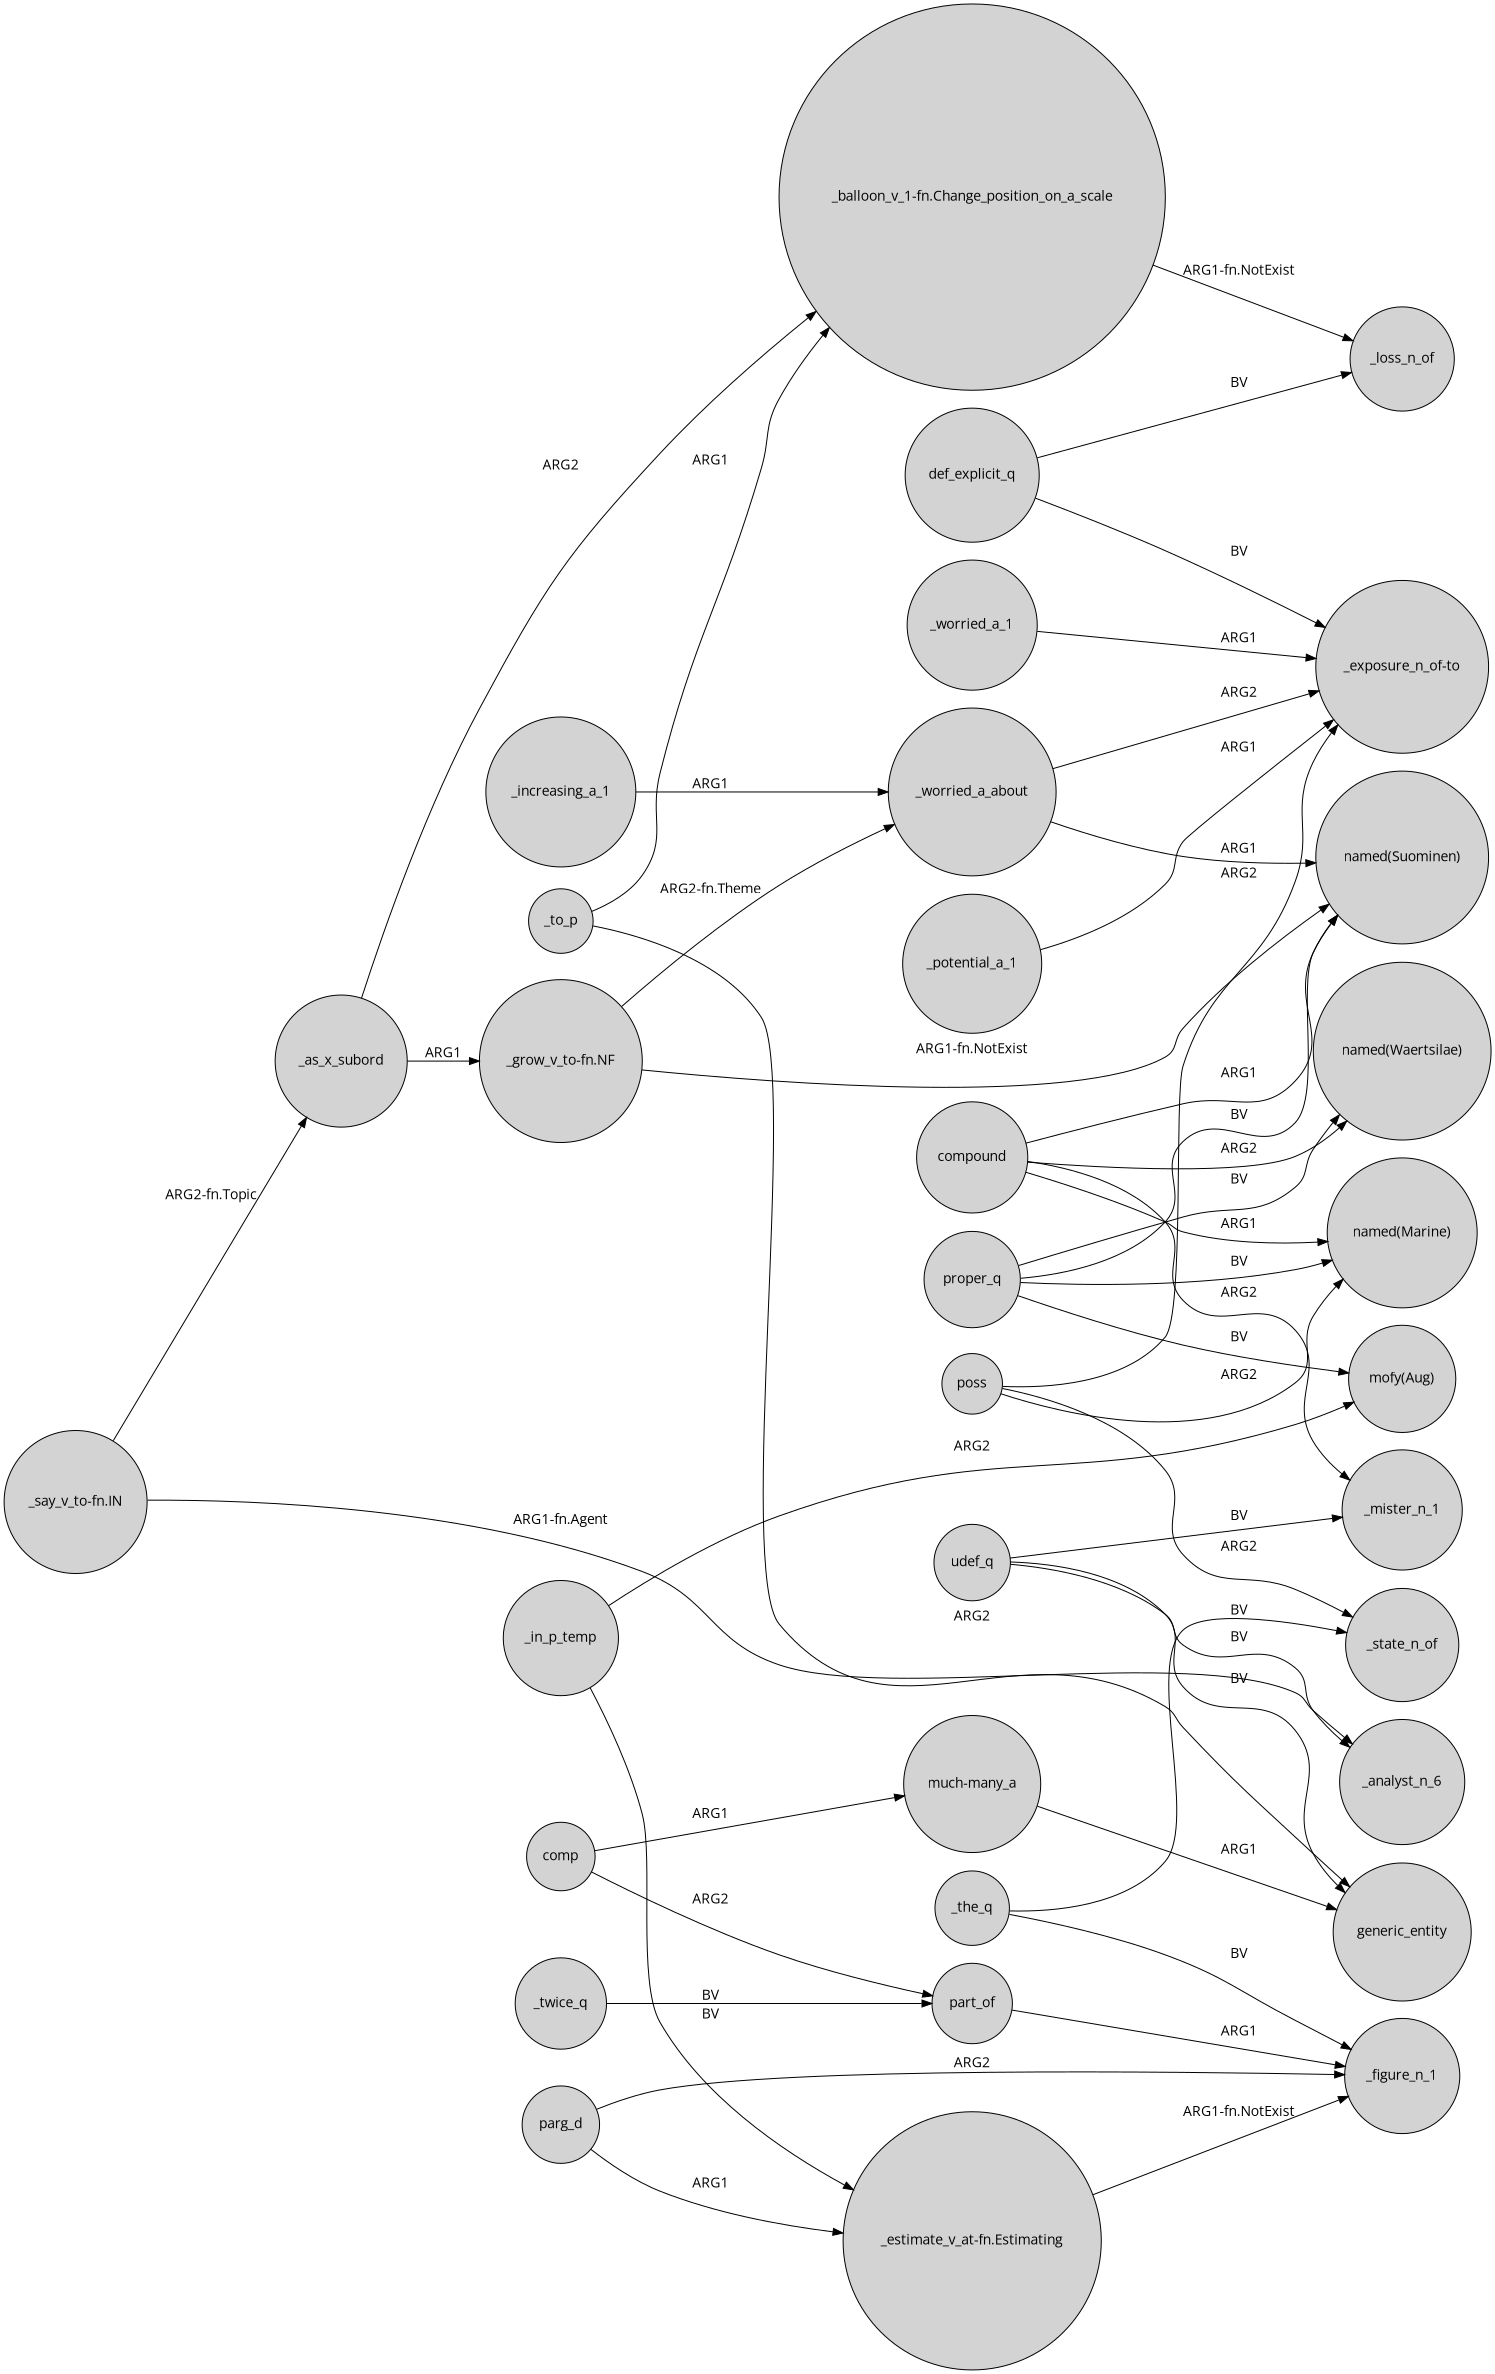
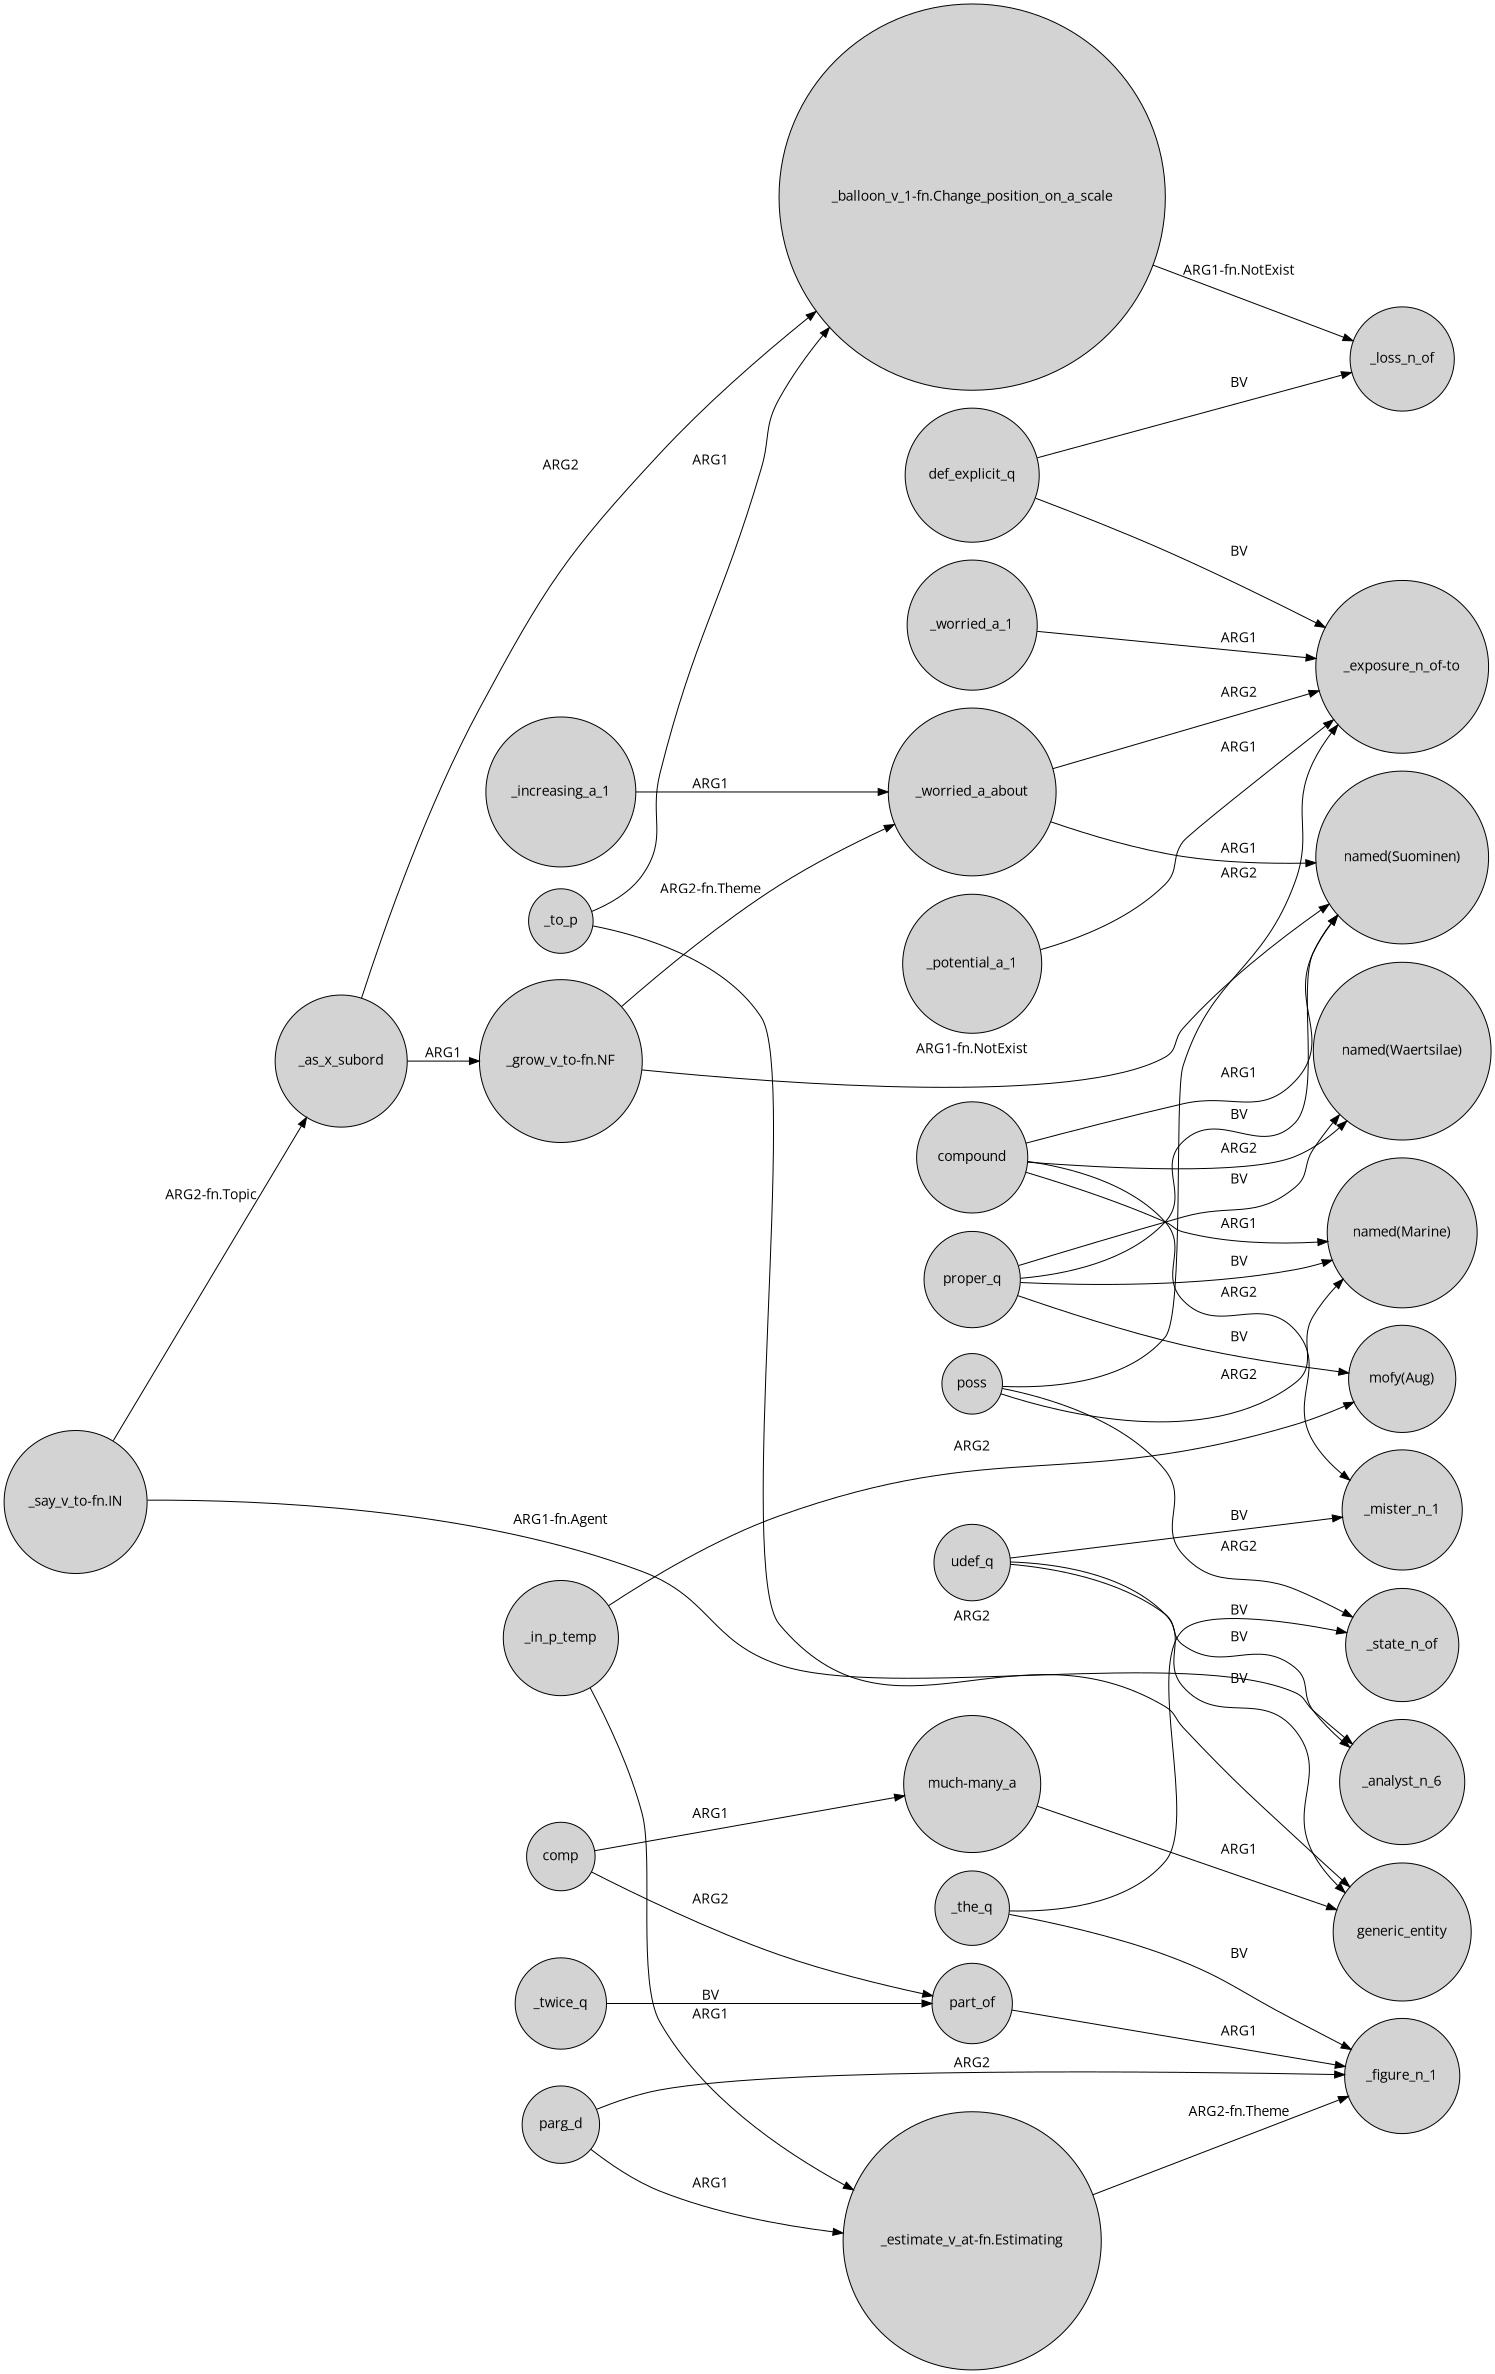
  digraph {
    fontname="Open Sans"
    rankdir=LR
    node [fontname="Open Sans" shape=circle style=filled]
    edge [fontname="Open Sans"]
    _worried_a_about
    "named(Suominen)"
    "_exposure_n_of-to"
    "_grow_v_to-fn.NF"
    udef_q
    generic_entity
    _mister_n_1
    n8 [label=_analyst_n_6]
    "_balloon_v_1-fn.Change_position_on_a_scale"
    _loss_n_of
    "much-many_a"
    _to_p
    _increasing_a_1
    compound
    "named(Marine)"
    "named(Waertsilae)"
    def_explicit_q
    comp
    part_of
    _figure_n_1
    poss
    _state_n_of
    proper_q
    "mofy(Aug)"
    _the_q
    n26 [label=_worried_a_1]
    _as_x_subord
    "_estimate_v_at-fn.Estimating"
    _in_p_temp
    "_say_v_to-fn.IN"
    _twice_q
    parg_d
    _potential_a_1
    _worried_a_about -> "named(Suominen)" [label=ARG1]
    _worried_a_about -> "_exposure_n_of-to" [label=ARG2]
    "_grow_v_to-fn.NF" -> _worried_a_about [label="ARG2-fn.Theme"]
    "_grow_v_to-fn.NF" -> "named(Suominen)" [label="ARG1-fn.NotExist"]
    udef_q -> generic_entity [label=BV]
    udef_q -> _mister_n_1 [label=BV]
    udef_q -> n8 [label=BV]
    "_balloon_v_1-fn.Change_position_on_a_scale" -> _loss_n_of [label="ARG1-fn.NotExist"]
    "much-many_a" -> generic_entity [label=ARG1]
    _to_p -> generic_entity [label=ARG2]
    _to_p -> "_balloon_v_1-fn.Change_position_on_a_scale" [label=ARG1]
    _increasing_a_1 -> _worried_a_about [label=ARG1]
    compound -> "named(Suominen)" [label=ARG1]
    compound -> _mister_n_1 [label=ARG2]
    compound -> "named(Marine)" [label=ARG1]
    compound -> "named(Waertsilae)" [label=ARG2]
    def_explicit_q -> "_exposure_n_of-to" [label=BV]
    def_explicit_q -> _loss_n_of [label=BV]
    comp -> "much-many_a" [label=ARG1]
    comp -> part_of [label=ARG2]
    part_of -> _figure_n_1 [label=ARG1]
    poss -> "_exposure_n_of-to" [label=ARG2]
    poss -> "named(Marine)" [label=ARG2]
    poss -> _state_n_of [label=ARG2]
    proper_q -> "named(Suominen)" [label=BV]
    proper_q -> "named(Marine)" [label=BV]
    proper_q -> "named(Waertsilae)" [label=BV]
    proper_q -> "mofy(Aug)" [label=BV]
    _the_q -> _figure_n_1 [label=BV]
    _the_q -> _state_n_of [label=BV]
    n26 -> "_exposure_n_of-to" [label=ARG1]
    _as_x_subord -> "_grow_v_to-fn.NF" [label=ARG1]
    _as_x_subord -> "_balloon_v_1-fn.Change_position_on_a_scale" [label=ARG2]
-   "_estimate_v_at-fn.Estimating" -> _figure_n_1 [label="ARG1-fn.NotExist"]
+   "_estimate_v_at-fn.Estimating" -> _figure_n_1 [label="ARG2-fn.Theme"]
    _in_p_temp -> "mofy(Aug)" [label=ARG2]
-   _in_p_temp -> "_estimate_v_at-fn.Estimating" [label=BV]
+   _in_p_temp -> "_estimate_v_at-fn.Estimating" [label=ARG1]
    "_say_v_to-fn.IN" -> n8 [label="ARG1-fn.Agent"]
    "_say_v_to-fn.IN" -> _as_x_subord [label="ARG2-fn.Topic"]
    _twice_q -> part_of [label=BV]
    parg_d -> _figure_n_1 [label=ARG2]
    parg_d -> "_estimate_v_at-fn.Estimating" [label=ARG1]
    _potential_a_1 -> "_exposure_n_of-to" [label=ARG1]
  }
